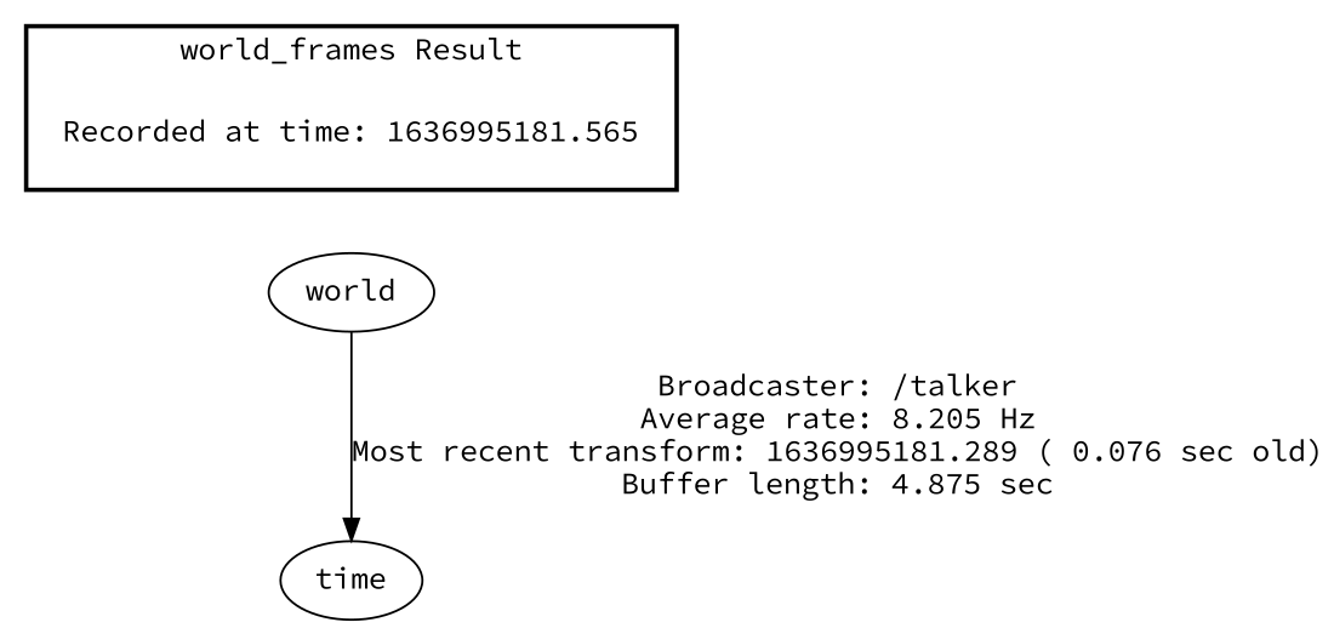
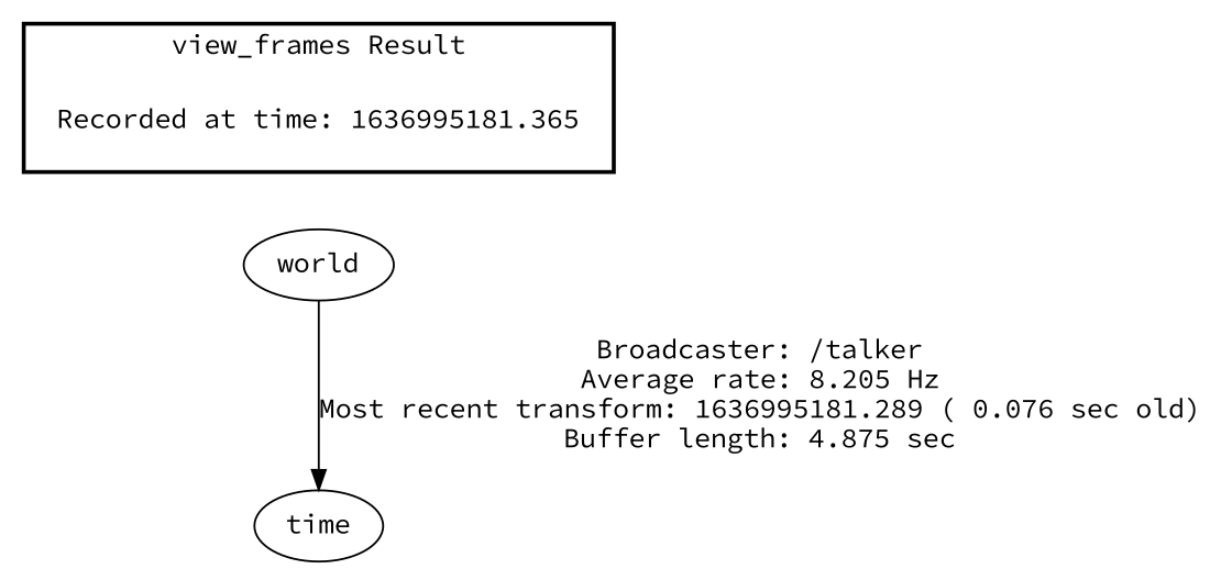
  digraph {
    fontname="Source Code Pro"
    node [fontname="Source Code Pro"]
    edge [fontname="Source Code Pro"]
-   "Recorded at time: 1636995181.365" [shape=plaintext label="Recorded at time: 1636995181.565"]
+   "Recorded at time: 1636995181.365" [shape=plaintext]
    world
    n3 [label=time]
    subgraph cluster_1 {
      color=black
-     label="world_frames Result"
+     label="view_frames Result"
      style=bold
      "Recorded at time: 1636995181.365"
    }
    "Recorded at time: 1636995181.365" -> world [style=invis]
    world -> n3 [label="Broadcaster: /talker\nAverage rate: 8.205 Hz\nMost recent transform: 1636995181.289 ( 0.076 sec old)\nBuffer length: 4.875 sec\n"]
  }
